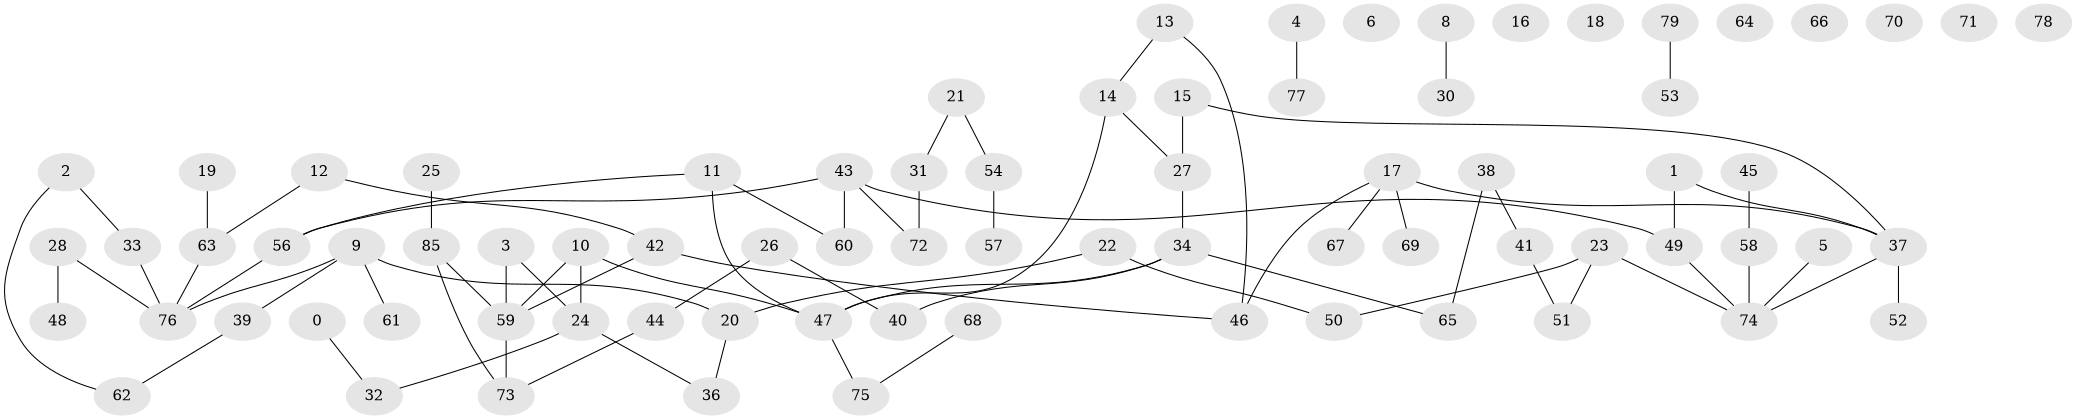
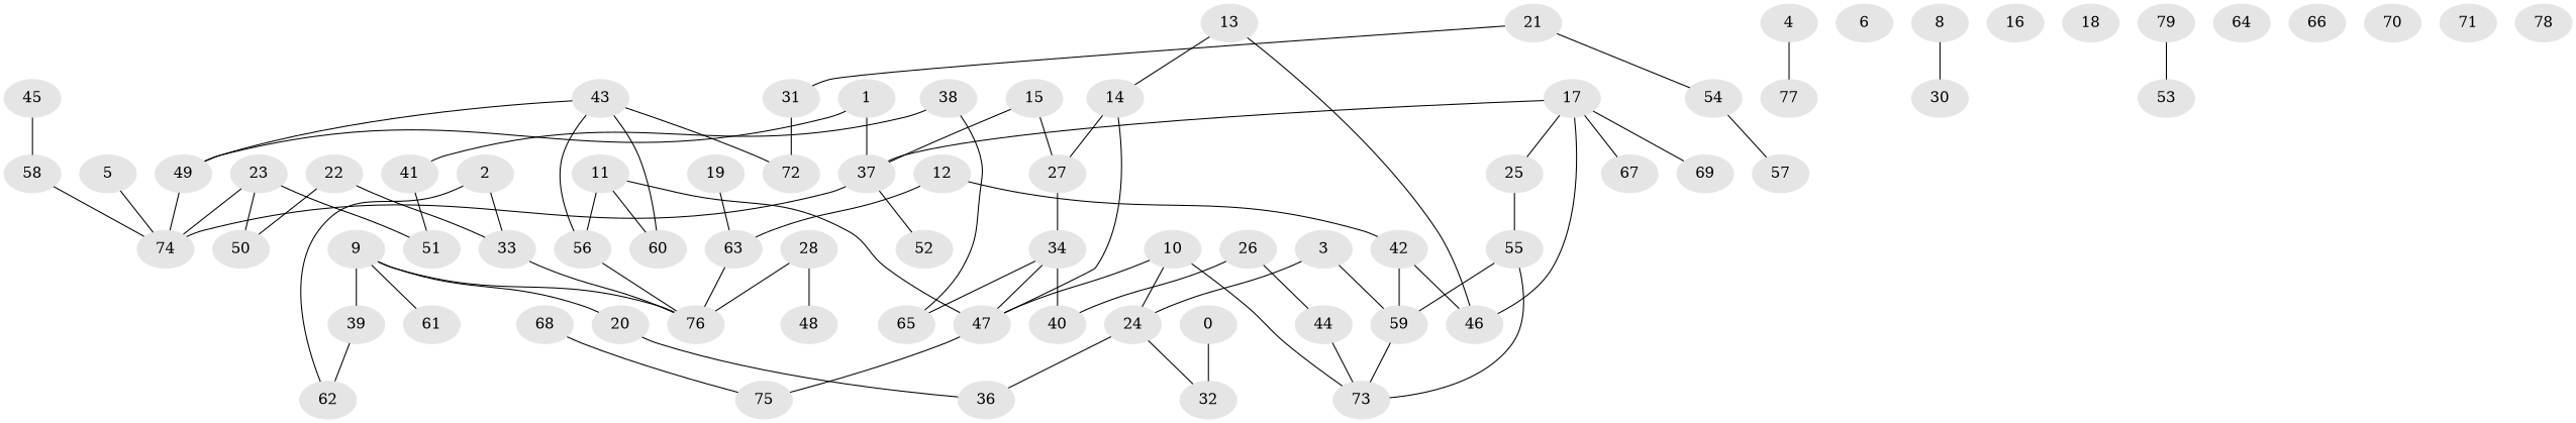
  graph {
    node [color=gray90 style=filled]
    1
    37
    49
    74
    52
    2
    33
    62
    76
    3
    24
    59
    32
    36
    73
    4
    77
    5
    6
    n20 [label=0]
    8
    30
    9
    20
    39
    61
    10
    47
    75
    11
    56
    60
    12
    42
    63
    46
    13
    14
    27
    34
    15
    16
    17
    25
    67
    69
-   55 [label=85]
+   55
    18
    19
    21
    31
    54
    72
    57
    22
    50
    23
    51
    26
    40
    44
    65
    28
    48
    n65 [label=79]
    53
    38
    41
    43
    45
    58
    64
    68
    66
    70
    71
    78
    1 -- 37
    1 -- 49
    37 -- 74
    37 -- 52
    49 -- 74
    2 -- 33
    2 -- 62
    33 -- 76
    3 -- 24
    3 -- 59
    24 -- 32
    24 -- 36
    59 -- 73
    4 -- 77
    5 -- 74
    n20 -- 32
    8 -- 30
    9 -- 76
    9 -- 20
    9 -- 39
    9 -- 61
    20 -- 36
    39 -- 62
    10 -- 24
-   10 -- 59
+   10 -- 73
    10 -- 47
    47 -- 75
    11 -- 47
    11 -- 56
    11 -- 60
    56 -- 76
    12 -- 42
    12 -- 63
    42 -- 59
    42 -- 46
    63 -- 76
    13 -- 46
    13 -- 14
    14 -- 47
    14 -- 27
    27 -- 34
    34 -- 47
    34 -- 40
    34 -- 65
    15 -- 37
    15 -- 27
    17 -- 37
    17 -- 46
+   17 -- 25
    17 -- 67
    17 -- 69
    25 -- 55
    55 -- 59
    55 -- 73
    19 -- 63
    21 -- 31
    21 -- 54
    31 -- 72
    54 -- 57
-   22 -- 20
+   22 -- 33
    22 -- 50
    23 -- 74
    23 -- 50
    23 -- 51
    26 -- 40
    26 -- 44
    44 -- 73
    28 -- 76
    28 -- 48
    n65 -- 53
    38 -- 65
    38 -- 41
    41 -- 51
    43 -- 49
    43 -- 56
    43 -- 60
    43 -- 72
    45 -- 58
    58 -- 74
    68 -- 75
  }
